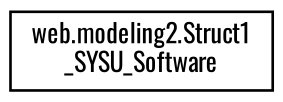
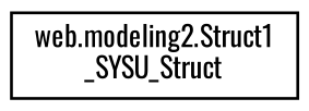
  digraph {
    rankdir=LR
    fontname=Oswald
-   n1 [color=black fillcolor=white fontname=Oswald fontsize=10 height=0.2 label="web.modeling2.Struct1\l_SYSU_Software" shape=record style=filled width=0.4]
+   n1 [color=black fillcolor=white fontname=Oswald fontsize=10 height=0.2 label="web.modeling2.Struct1\l_SYSU_Struct" shape=record style=filled width=0.4]
  }
